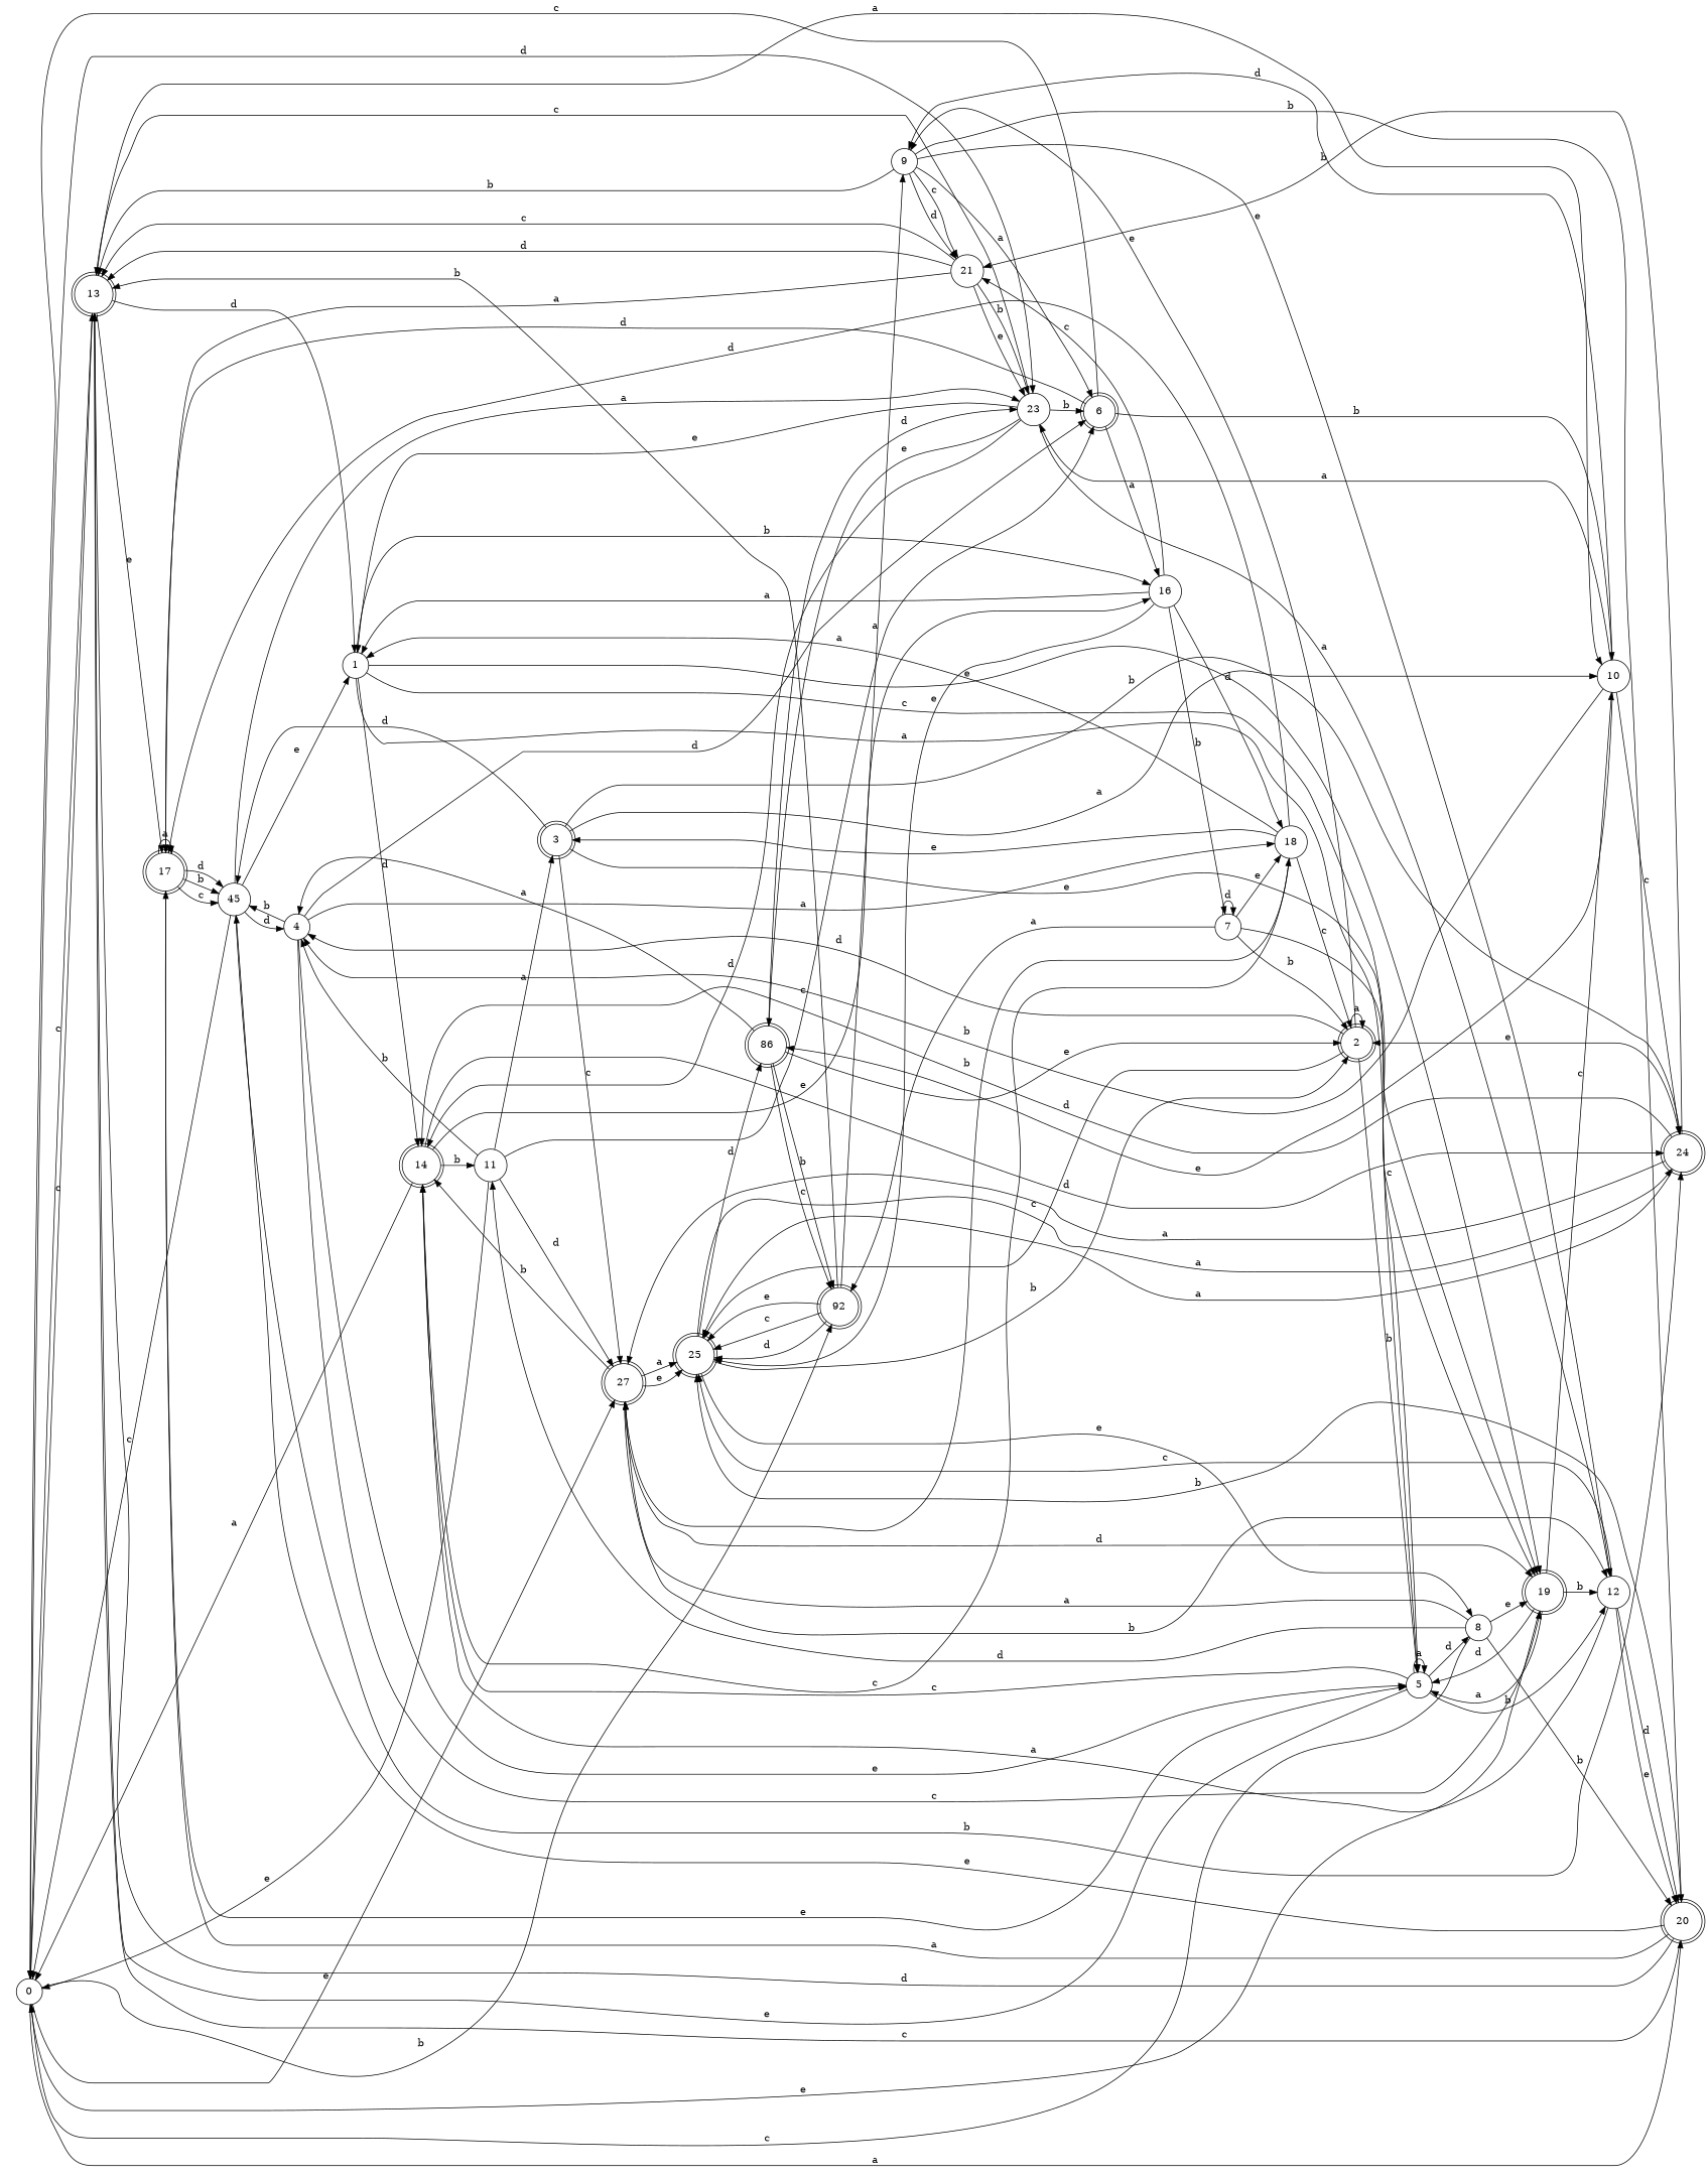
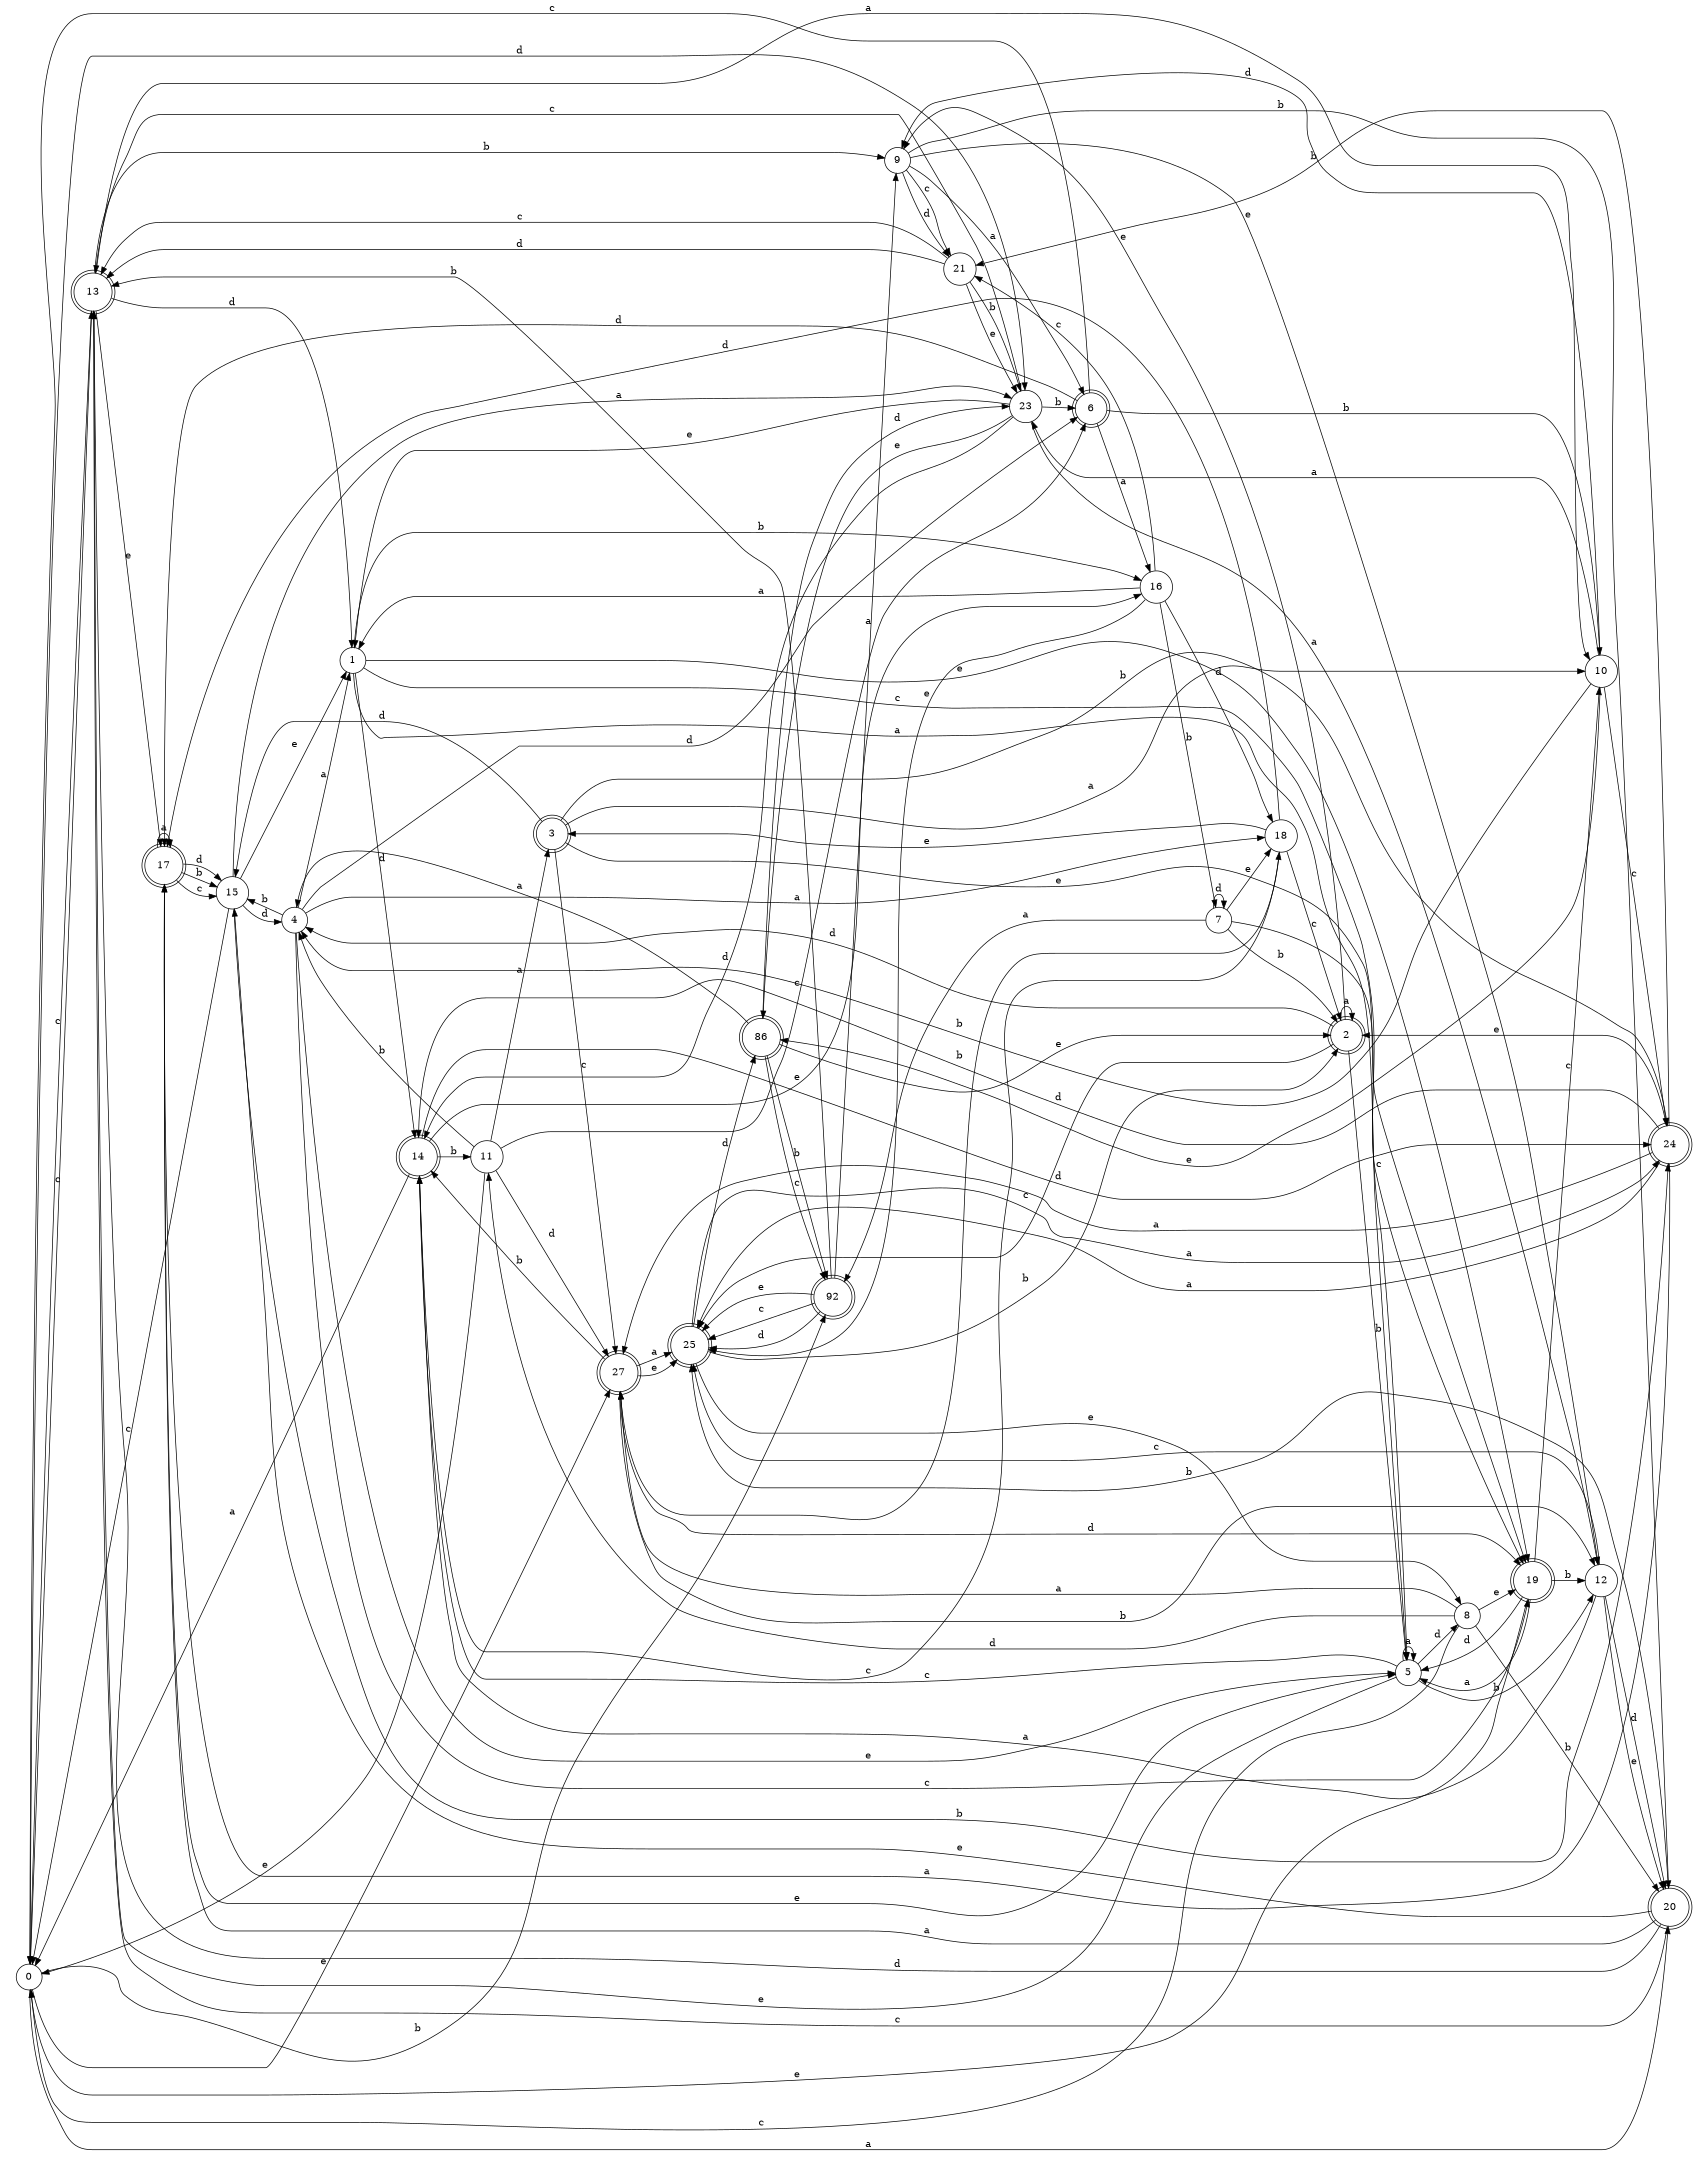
  digraph {
    rankdir=LR
    node [color=black fillcolor=white shape=circle style=filled]
    n1 [label=0]
    n2 [label=13 shape=doublecircle style="rounded,filled"]
    n3 [label=20 shape=doublecircle style="rounded,filled"]
    n4 [label=92 shape=doublecircle style="rounded,filled"]
    n5 [label=23]
    n6 [label=27 shape=doublecircle style="rounded,filled"]
    n7 [label=1]
    n8 [label=9]
    n9 [label=10]
    n10 [label=17 shape=doublecircle style="rounded,filled"]
    n11 [label=25 shape=doublecircle style="rounded,filled"]
-   n12 [label=45]
+   n12 [label=15]
    n13 [label=14 shape=doublecircle style="rounded,filled"]
    n14 [label=6 shape=doublecircle style="rounded,filled"]
    n15 [label=12]
    n16 [label=86 shape=doublecircle style="rounded,filled"]
    n17 [label=19 shape=doublecircle style="rounded,filled"]
    n18 [label=5]
    n19 [label=16]
    n20 [label=8]
    n21 [label=24 shape=doublecircle style="rounded,filled"]
    n22 [label=18]
    n23 [label=11]
    n24 [label=7]
    n25 [label=21]
    n26 [label=2 shape=doublecircle style="rounded,filled"]
    n27 [label=4]
    n28 [label=3 shape=doublecircle style="rounded,filled"]
    n1 -> n2 [label=c]
    n1 -> n3 [label=a]
    n1 -> n4 [label=b]
    n1 -> n5 [label=d]
    n1 -> n6 [label=e]
    n2 -> n1 [label=c]
    n2 -> n7 [label=d]
-   n8 -> n2 [label=b]
+   n2 -> n8 [label=b]
    n2 -> n9 [label=a]
    n2 -> n10 [label=e]
    n3 -> n2 [label=c]
    n3 -> n2 [label=d]
    n3 -> n10 [label=a]
    n3 -> n11 [label=b]
    n3 -> n12 [label=e]
    n4 -> n2 [label=b]
    n4 -> n8 [label=a]
    n4 -> n11 [label=c]
    n4 -> n11 [label=d]
    n4 -> n11 [label=e]
    n5 -> n2 [label=c]
    n5 -> n7 [label=e]
    n5 -> n13 [label=d]
    n5 -> n14 [label=b]
    n5 -> n15 [label=a]
    n5 -> n16 [label=e]
    n6 -> n11 [label=a]
    n6 -> n11 [label=e]
    n6 -> n13 [label=b]
    n6 -> n15 [label=b]
    n6 -> n17 [label=d]
    n7 -> n13 [label=d]
    n7 -> n17 [label=e]
    n7 -> n18 [label=a]
    n7 -> n18 [label=c]
    n7 -> n19 [label=b]
    n8 -> n3 [label=b]
    n8 -> n14 [label=a]
    n8 -> n15 [label=e]
    n8 -> n25 [label=c]
    n8 -> n25 [label=d]
    n9 -> n5 [label=a]
    n9 -> n8 [label=d]
    n9 -> n16 [label=e]
    n9 -> n21 [label=c]
    n9 -> n27 [label=b]
    n10 -> n10 [label=a]
    n10 -> n12 [label=b]
    n10 -> n12 [label=c]
    n10 -> n12 [label=d]
    n10 -> n18 [label=e]
    n11 -> n16 [label=d]
    n11 -> n20 [label=e]
    n11 -> n21 [label=a]
    n11 -> n26 [label=b]
    n12 -> n1 [label=c]
    n12 -> n5 [label=a]
    n12 -> n7 [label=e]
    n12 -> n21 [label=b]
    n12 -> n27 [label=d]
    n13 -> n1 [label=a]
    n13 -> n19 [label=e]
    n13 -> n21 [label=d]
    n13 -> n22 [label=c]
    n13 -> n23 [label=b]
    n14 -> n1 [label=c]
    n14 -> n9 [label=b]
    n14 -> n10 [label=d]
    n14 -> n19 [label=a]
    n15 -> n3 [label=d]
    n15 -> n3 [label=e]
    n15 -> n11 [label=c]
    n15 -> n13 [label=a]
    n16 -> n4 [label=b]
    n16 -> n4 [label=c]
    n16 -> n5 [label=d]
    n16 -> n26 [label=e]
    n16 -> n27 [label=a]
    n17 -> n1 [label=e]
    n17 -> n9 [label=c]
    n17 -> n15 [label=b]
    n17 -> n18 [label=a]
    n17 -> n18 [label=d]
    n18 -> n2 [label=e]
    n18 -> n13 [label=c]
    n18 -> n15 [label=b]
    n18 -> n18 [label=a]
    n18 -> n20 [label=d]
    n19 -> n7 [label=a]
    n19 -> n11 [label=e]
    n19 -> n22 [label=d]
    n19 -> n24 [label=b]
    n19 -> n25 [label=c]
    n20 -> n1 [label=c]
    n20 -> n3 [label=b]
    n20 -> n6 [label=a]
    n20 -> n17 [label=e]
    n20 -> n23 [label=d]
    n21 -> n6 [label=a]
    n21 -> n11 [label=a]
    n21 -> n13 [label=d]
    n21 -> n25 [label=b]
    n21 -> n26 [label=e]
    n22 -> n6 [label=b]
-   n22 -> n7 [label=a]
+   n27 -> n7 [label=a]
    n22 -> n10 [label=d]
    n22 -> n26 [label=c]
    n22 -> n28 [label=e]
    n23 -> n1 [label=e]
    n23 -> n6 [label=d]
    n23 -> n14 [label=c]
    n23 -> n27 [label=b]
    n23 -> n28 [label=a]
    n24 -> n4 [label=a]
    n24 -> n17 [label=c]
    n24 -> n22 [label=e]
    n24 -> n24 [label=d]
    n24 -> n26 [label=b]
    n25 -> n2 [label=c]
    n25 -> n2 [label=d]
    n25 -> n5 [label=b]
    n25 -> n5 [label=e]
-   n25 -> n10 [label=a]
+   n21 -> n10 [label=a]
    n26 -> n8 [label=e]
    n26 -> n11 [label=c]
    n26 -> n18 [label=b]
    n26 -> n26 [label=a]
    n26 -> n27 [label=d]
    n27 -> n12 [label=b]
    n27 -> n14 [label=d]
    n27 -> n17 [label=c]
    n27 -> n18 [label=e]
    n27 -> n22 [label=a]
    n28 -> n6 [label=c]
    n28 -> n9 [label=a]
    n28 -> n12 [label=d]
    n28 -> n17 [label=e]
    n28 -> n21 [label=b]
  }
